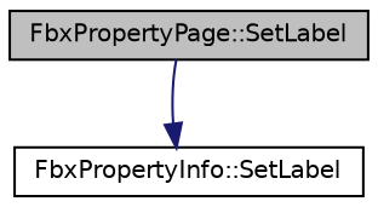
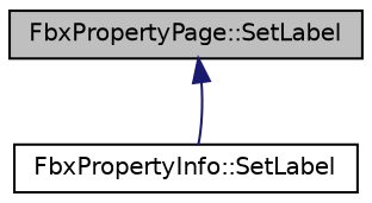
  digraph {
    rankdir=TB
    node [color=black fontname=Helvetica fontsize=10 shape=record style=filled]
    n1 [fillcolor=grey75 fontcolor=black height=0.2 label="FbxPropertyPage::SetLabel" width=0.4]
    n2 [fillcolor=white height=0.2 label="FbxPropertyInfo::SetLabel" width=0.4]
-   n1 -> n2 [color=midnightblue fontname=Helvetica fontsize=10 labelfontname=Helvetica labelfontsize=10 style=solid]
+   n2 -> n1 [color=midnightblue fontname=Helvetica fontsize=10 labelfontname=Helvetica labelfontsize=10 style=solid]
  }
